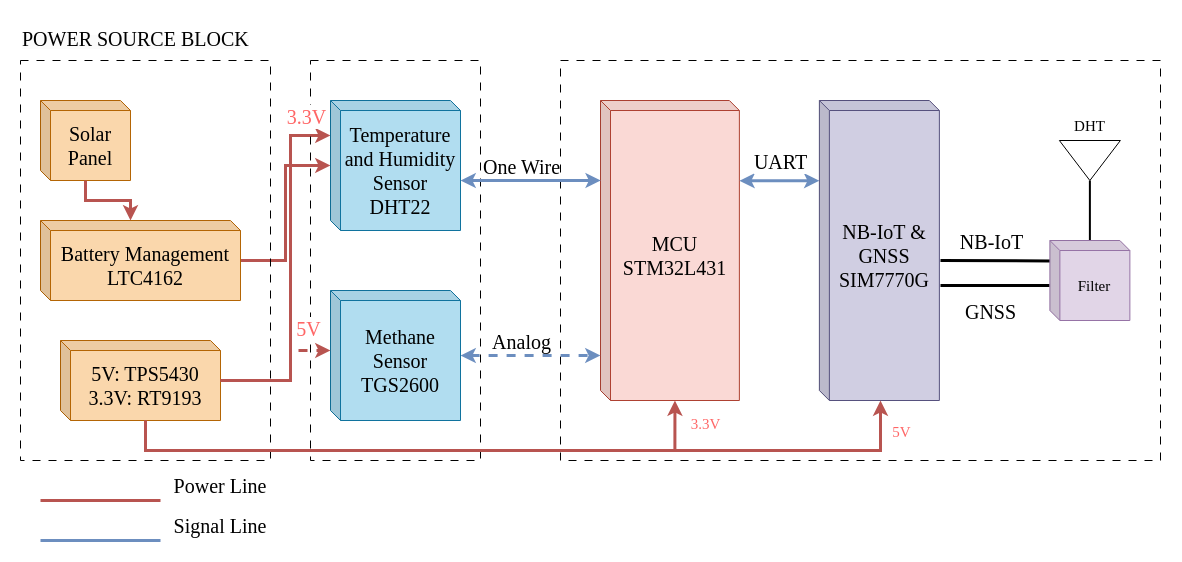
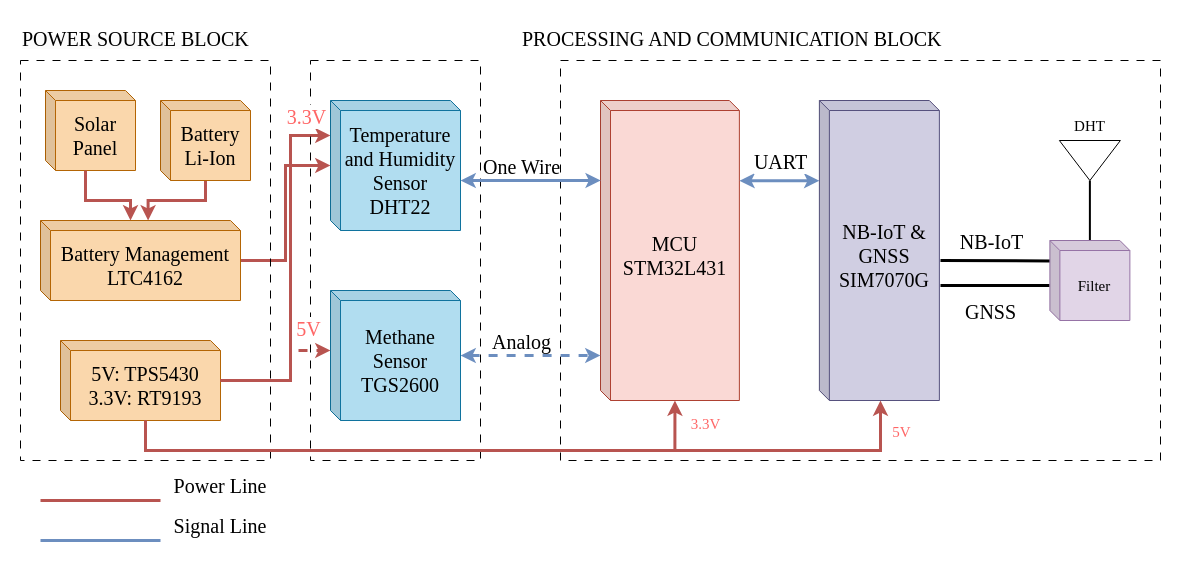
  <mxCell id="0" />
  <mxCell id="1" parent="0" />
- <mxCell id="2" value="&lt;font style=&quot;font-size: 20px;&quot; face=&quot;Times New Roman&quot;&gt;Solar Panel&lt;/font&gt;" style="shape=cube;whiteSpace=wrap;html=1;boundedLbl=1;backgroundOutline=1;darkOpacity=0.05;darkOpacity2=0.1;size=10;fillColor=#fad7ac;strokeColor=#b46504;" parent="1" vertex="1"><mxGeometry x="40" y="100" width="90" height="80" as="geometry" /></mxCell>
+ <mxCell id="2" value="&lt;font style=&quot;font-size: 20px;&quot; face=&quot;Times New Roman&quot;&gt;Solar Panel&lt;/font&gt;" style="shape=cube;whiteSpace=wrap;html=1;boundedLbl=1;backgroundOutline=1;darkOpacity=0.05;darkOpacity2=0.1;size=10;fillColor=#fad7ac;strokeColor=#b46504;" parent="1" vertex="1"><mxGeometry x="45" y="90" width="90" height="80" as="geometry" /></mxCell>
  <mxCell id="3" value="&lt;span style=&quot;color: rgb(0, 0, 0); font-style: normal; font-variant-ligatures: normal; font-variant-caps: normal; font-weight: 400; letter-spacing: normal; orphans: 2; text-align: center; text-indent: 0px; text-transform: none; widows: 2; word-spacing: 0px; -webkit-text-stroke-width: 0px; white-space: normal; background-color: rgb(251, 251, 251); text-decoration-thickness: initial; text-decoration-style: initial; text-decoration-color: initial; float: none; display: inline !important;&quot;&gt;&lt;font style=&quot;font-size: 20px;&quot; face=&quot;Times New Roman&quot;&gt;POWER SOURCE BLOCK&lt;/font&gt;&lt;/span&gt;" style="text;whiteSpace=wrap;html=1;" parent="1" vertex="1"><mxGeometry x="20" y="20" width="250" height="40" as="geometry" /></mxCell>
+ <mxCell id="4" style="edgeStyle=orthogonalEdgeStyle;rounded=0;orthogonalLoop=1;jettySize=auto;html=1;entryX=0.538;entryY=0;entryDx=0;entryDy=0;entryPerimeter=0;fillColor=#f8cecc;gradientColor=#ea6b66;strokeColor=#b85450;strokeWidth=3;" parent="1" source="5" target="7" edge="1"><mxGeometry relative="1" as="geometry" /></mxCell>
+ <mxCell id="5" value="&lt;font style=&quot;font-size: 20px;&quot; face=&quot;Times New Roman&quot;&gt;Battery Li-Ion&lt;/font&gt;" style="shape=cube;whiteSpace=wrap;html=1;boundedLbl=1;backgroundOutline=1;darkOpacity=0.05;darkOpacity2=0.1;size=10;fillColor=#fad7ac;strokeColor=#b46504;" parent="1" vertex="1"><mxGeometry x="160" y="100" width="90" height="80" as="geometry" /></mxCell>
  <mxCell id="6" style="edgeStyle=orthogonalEdgeStyle;rounded=0;orthogonalLoop=1;jettySize=auto;html=1;fontFamily=Helvetica;fontSize=12;fontColor=default;strokeWidth=3;fillColor=#f8cecc;gradientColor=#ea6b66;strokeColor=#b85450;" parent="1" source="7" target="17" edge="1"><mxGeometry relative="1" as="geometry" /></mxCell>
  <mxCell id="7" value="&lt;font style=&quot;font-size: 20px;&quot; face=&quot;Times New Roman&quot;&gt;Battery Management&lt;/font&gt;&lt;div style=&quot;&quot;&gt;&lt;font style=&quot;font-size: 20px;&quot; face=&quot;bBwhuPaT6GNZoeY06O2n&quot;&gt;LTC4162&lt;/font&gt;&lt;/div&gt;" style="shape=cube;whiteSpace=wrap;html=1;boundedLbl=1;backgroundOutline=1;darkOpacity=0.05;darkOpacity2=0.1;size=10;fillColor=#fad7ac;strokeColor=#b46504;" parent="1" vertex="1"><mxGeometry x="40" y="220" width="200" height="80" as="geometry" /></mxCell>
  <mxCell id="8" style="edgeStyle=orthogonalEdgeStyle;rounded=0;orthogonalLoop=1;jettySize=auto;html=1;fillColor=#f8cecc;gradientColor=#ea6b66;strokeColor=#b85450;strokeWidth=3;" parent="1" source="2" edge="1"><mxGeometry relative="1" as="geometry"><mxPoint x="130" y="220" as="targetPoint" /><Array as="points"><mxPoint x="85" y="200" /><mxPoint x="130" y="200" /><mxPoint x="130" y="220" /></Array></mxGeometry></mxCell>
  <mxCell id="9" value="" style="rounded=0;whiteSpace=wrap;html=1;glass=0;fillColor=none;dashed=1;dashPattern=8 8;" parent="1" vertex="1"><mxGeometry x="20" y="60" width="250" height="400" as="geometry" /></mxCell>
+ <mxCell id="10" value="&lt;div style=&quot;text-align: center;&quot;&gt;&lt;span style=&quot;background-color: initial;&quot;&gt;&lt;font style=&quot;font-size: 20px;&quot; face=&quot;Times New Roman&quot;&gt;PROCESSING AND COMMUNICATION BLOCK&lt;/font&gt;&lt;/span&gt;&lt;/div&gt;" style="text;whiteSpace=wrap;html=1;" parent="1" vertex="1"><mxGeometry x="520" y="20" width="480" height="30" as="geometry" /></mxCell>
  <mxCell id="11" value="&lt;font style=&quot;font-size: 15px;&quot; face=&quot;Times New Roman&quot;&gt;DHT&lt;/font&gt;" style="text;html=1;align=center;verticalAlign=middle;resizable=0;points=[];autosize=1;strokeColor=none;fillColor=none;" parent="1" vertex="1"><mxGeometry x="1039.39" y="110" width="100" height="30" as="geometry" /></mxCell>
  <mxCell id="12" value="&lt;font style=&quot;font-size: 20px;&quot; face=&quot;Times New Roman&quot;&gt;5V: TPS5430&lt;/font&gt;&lt;div style=&quot;&quot;&gt;&lt;font style=&quot;font-size: 20px;&quot; face=&quot;Times New Roman&quot;&gt;3.3V: RT9193&lt;/font&gt;&lt;/div&gt;" style="shape=cube;whiteSpace=wrap;html=1;boundedLbl=1;backgroundOutline=1;darkOpacity=0.05;darkOpacity2=0.1;size=10;fillColor=#fad7ac;strokeColor=#b46504;" parent="1" vertex="1"><mxGeometry x="60" y="340" width="160" height="80" as="geometry" /></mxCell>
  <mxCell id="13" style="edgeStyle=orthogonalEdgeStyle;rounded=0;orthogonalLoop=1;jettySize=auto;html=1;entryX=0;entryY=0;entryDx=0;entryDy=35;entryPerimeter=0;fontFamily=Helvetica;fontSize=12;fontColor=default;strokeWidth=3;fillColor=#f8cecc;gradientColor=#ea6b66;strokeColor=#b85450;" parent="1" source="12" edge="1"><mxGeometry relative="1" as="geometry"><mxPoint x="330" y="135" as="targetPoint" /><Array as="points"><mxPoint x="290" y="380" /><mxPoint x="290" y="135" /></Array></mxGeometry></mxCell>
  <mxCell id="14" value="" style="rounded=0;whiteSpace=wrap;html=1;glass=0;fillColor=none;dashed=1;dashPattern=8 8;" parent="1" vertex="1"><mxGeometry x="310" y="60" width="170" height="400" as="geometry" /></mxCell>
  <mxCell id="15" value="" style="rounded=0;whiteSpace=wrap;html=1;glass=0;fillColor=none;dashed=1;dashPattern=8 8;" parent="1" vertex="1"><mxGeometry x="560" y="60" width="600" height="400" as="geometry" /></mxCell>
  <mxCell id="16" value="&lt;font style=&quot;font-size: 20px;&quot; face=&quot;Times New Roman&quot;&gt;MCU STM32L431&lt;/font&gt;" style="shape=cube;whiteSpace=wrap;html=1;boundedLbl=1;backgroundOutline=1;darkOpacity=0.05;darkOpacity2=0.1;size=10;fillColor=#fad9d5;strokeColor=#ae4132;" parent="1" vertex="1"><mxGeometry x="600" y="100" width="138.89" height="300" as="geometry" /></mxCell>
  <mxCell id="17" value="&lt;font style=&quot;font-size: 20px;&quot; face=&quot;Times New Roman&quot;&gt;Temperature and Humidity Sensor DHT22&lt;/font&gt;" style="shape=cube;whiteSpace=wrap;html=1;boundedLbl=1;backgroundOutline=1;darkOpacity=0.05;darkOpacity2=0.1;size=10;fillColor=#b1ddf0;strokeColor=#10739e;" parent="1" vertex="1"><mxGeometry x="330" y="100" width="130" height="130" as="geometry" /></mxCell>
  <mxCell id="18" style="edgeStyle=orthogonalEdgeStyle;rounded=0;orthogonalLoop=1;jettySize=auto;html=1;fontFamily=Helvetica;fontSize=12;fontColor=default;startArrow=classic;startFill=1;strokeWidth=3;fillColor=#dae8fc;gradientColor=#7ea6e0;strokeColor=#6c8ebf;dashed=1;" parent="1" source="20" target="16" edge="1"><mxGeometry relative="1" as="geometry"><Array as="points"><mxPoint x="510" y="355" /><mxPoint x="510" y="355" /></Array></mxGeometry></mxCell>
  <mxCell id="19" value="&lt;font face=&quot;Times New Roman&quot;&gt;Analog&lt;/font&gt;" style="edgeLabel;html=1;align=center;verticalAlign=middle;resizable=0;points=[];rounded=0;strokeColor=default;fontFamily=Helvetica;fontSize=20;fontColor=default;fillColor=default;" parent="18" vertex="1" connectable="0"><mxGeometry x="0.028" y="2" relative="1" as="geometry"><mxPoint x="-12" y="-13" as="offset" /></mxGeometry></mxCell>
  <mxCell id="20" value="&lt;font style=&quot;font-size: 20px;&quot; face=&quot;Times New Roman&quot;&gt;Methane Sensor TGS2600&lt;/font&gt;" style="shape=cube;whiteSpace=wrap;html=1;boundedLbl=1;backgroundOutline=1;darkOpacity=0.05;darkOpacity2=0.1;size=10;fillColor=#b1ddf0;strokeColor=#10739e;" parent="1" vertex="1"><mxGeometry x="330" y="290" width="130" height="130" as="geometry" /></mxCell>
  <mxCell id="21" style="edgeStyle=orthogonalEdgeStyle;rounded=0;orthogonalLoop=1;jettySize=auto;html=1;fontFamily=Helvetica;fontSize=12;fontColor=default;startArrow=classic;startFill=1;fillColor=#dae8fc;gradientColor=#7ea6e0;strokeColor=#6c8ebf;strokeWidth=3;entryX=0.002;entryY=0.292;entryDx=0;entryDy=0;entryPerimeter=0;" parent="1" edge="1"><mxGeometry relative="1" as="geometry"><mxPoint x="600.278" y="180" as="targetPoint" /><Array as="points"><mxPoint x="460" y="180" /></Array><mxPoint x="460" y="180" as="sourcePoint" /></mxGeometry></mxCell>
  <mxCell id="22" value="&lt;font&gt;One Wire&lt;/font&gt;" style="edgeLabel;html=1;align=center;verticalAlign=middle;resizable=0;points=[];rounded=0;strokeColor=default;fontFamily=Times New Roman;fontSize=20;fontColor=default;fillColor=default;" parent="21" vertex="1" connectable="0"><mxGeometry x="0.217" y="-2" relative="1" as="geometry"><mxPoint x="-25" y="-17" as="offset" /></mxGeometry></mxCell>
  <mxCell id="23" style="edgeStyle=orthogonalEdgeStyle;rounded=0;orthogonalLoop=1;jettySize=auto;html=1;fontFamily=Helvetica;fontSize=12;fontColor=default;startArrow=classic;startFill=1;strokeWidth=3;fillColor=#dae8fc;gradientColor=#7ea6e0;strokeColor=#6c8ebf;" parent="1" source="16" edge="1"><mxGeometry relative="1" as="geometry"><mxPoint x="818.89" y="180.269" as="targetPoint" /><Array as="points"><mxPoint x="818.89" y="180" /></Array></mxGeometry></mxCell>
  <mxCell id="24" value="&lt;font face=&quot;Times New Roman&quot;&gt;UART&lt;/font&gt;" style="edgeLabel;html=1;align=center;verticalAlign=middle;resizable=0;points=[];rounded=0;strokeColor=default;fontFamily=Helvetica;fontSize=20;fontColor=default;fillColor=default;" parent="23" vertex="1" connectable="0"><mxGeometry x="-0.161" y="-2" relative="1" as="geometry"><mxPoint x="7" y="-22" as="offset" /></mxGeometry></mxCell>
  <mxCell id="25" style="edgeStyle=orthogonalEdgeStyle;rounded=0;orthogonalLoop=1;jettySize=auto;html=1;fontFamily=Helvetica;fontSize=12;fontColor=default;strokeWidth=3;fillColor=#f8cecc;gradientColor=#ea6b66;strokeColor=#b85450;exitX=0;exitY=0;exitDx=85;exitDy=80;exitPerimeter=0;entryX=0;entryY=0;entryDx=74.445;entryDy=300;entryPerimeter=0;" parent="1" target="16" edge="1" source="12"><mxGeometry relative="1" as="geometry"><mxPoint x="150" y="430" as="sourcePoint" /><mxPoint x="670" y="420" as="targetPoint" /><Array as="points"><mxPoint x="145" y="450" /><mxPoint x="674" y="450" /><mxPoint x="674" y="400" /></Array></mxGeometry></mxCell>
  <mxCell id="26" value="3.3V" style="edgeLabel;html=1;align=center;verticalAlign=middle;resizable=0;points=[];rounded=0;strokeColor=default;fontFamily=Times New Roman;fontSize=15;fontColor=#FF6666;fillColor=default;" parent="25" vertex="1" connectable="0"><mxGeometry x="0.882" y="-4" relative="1" as="geometry"><mxPoint x="26" y="-14" as="offset" /></mxGeometry></mxCell>
  <mxCell id="27" value="" style="edgeStyle=orthogonalEdgeStyle;rounded=0;orthogonalLoop=1;jettySize=auto;html=1;endArrow=none;endFill=0;strokeWidth=2;" parent="1" source="28" target="43" edge="1"><mxGeometry relative="1" as="geometry" /></mxCell>
  <mxCell id="28" value="" style="triangle;whiteSpace=wrap;html=1;rounded=0;strokeColor=default;align=center;verticalAlign=middle;fontFamily=Helvetica;fontSize=12;fontColor=default;fillColor=default;direction=south;" parent="1" vertex="1"><mxGeometry x="1058.89" y="140" width="61" height="40" as="geometry" /></mxCell>
- <mxCell id="29" value="&lt;font style=&quot;font-size: 20px;&quot; face=&quot;Times New Roman&quot;&gt;NB-IoT &amp;amp; GNSS SIM7770G&lt;/font&gt;" style="shape=cube;whiteSpace=wrap;html=1;boundedLbl=1;backgroundOutline=1;darkOpacity=0.05;darkOpacity2=0.1;size=10;fillColor=#d0cee2;strokeColor=#56517e;" parent="1" vertex="1"><mxGeometry x="818.89" y="100" width="120" height="300" as="geometry" /></mxCell>
+ <mxCell id="29" value="&lt;font style=&quot;font-size: 20px;&quot; face=&quot;Times New Roman&quot;&gt;NB-IoT &amp;amp; GNSS SIM7070G&lt;/font&gt;" style="shape=cube;whiteSpace=wrap;html=1;boundedLbl=1;backgroundOutline=1;darkOpacity=0.05;darkOpacity2=0.1;size=10;fillColor=#d0cee2;strokeColor=#56517e;" parent="1" vertex="1"><mxGeometry x="818.89" y="100" width="120" height="300" as="geometry" /></mxCell>
  <mxCell id="30" style="edgeStyle=orthogonalEdgeStyle;rounded=0;orthogonalLoop=1;jettySize=auto;html=1;fontFamily=Helvetica;fontSize=12;fontColor=default;fillColor=#f8cecc;gradientColor=#ea6b66;strokeColor=#b85450;strokeWidth=3;exitX=0;exitY=0;exitDx=85;exitDy=80;exitPerimeter=0;" parent="1" edge="1" source="12"><mxGeometry relative="1" as="geometry"><mxPoint x="150" y="440" as="sourcePoint" /><mxPoint x="880" y="400" as="targetPoint" /><Array as="points"><mxPoint x="145" y="450" /><mxPoint x="880" y="450" /></Array></mxGeometry></mxCell>
  <mxCell id="31" value="5V" style="edgeLabel;html=1;align=center;verticalAlign=middle;resizable=0;points=[];rounded=0;strokeColor=default;fontFamily=Times New Roman;fontSize=15;fontColor=#FF6666;fillColor=default;" parent="30" vertex="1" connectable="0"><mxGeometry x="0.497" relative="1" as="geometry"><mxPoint x="175" y="-20" as="offset" /></mxGeometry></mxCell>
  <mxCell id="32" style="edgeStyle=orthogonalEdgeStyle;rounded=0;orthogonalLoop=1;jettySize=auto;html=1;fontFamily=Helvetica;fontSize=12;fontColor=default;fillColor=#f8cecc;gradientColor=#ea6b66;strokeColor=#b85450;strokeWidth=3;entryX=0;entryY=0;entryDx=0;entryDy=60;entryPerimeter=0;dashed=1;" parent="1" source="12" edge="1" target="20"><mxGeometry relative="1" as="geometry"><mxPoint x="400" y="340" as="targetPoint" /><Array as="points"><mxPoint x="290" y="380" /><mxPoint x="290" y="350" /></Array></mxGeometry></mxCell>
  <mxCell id="33" style="edgeStyle=orthogonalEdgeStyle;rounded=0;orthogonalLoop=1;jettySize=auto;html=1;fontFamily=Helvetica;fontSize=12;fontColor=default;endArrow=none;endFill=0;strokeWidth=3;exitX=-0.022;exitY=0.256;exitDx=0;exitDy=0;exitPerimeter=0;" parent="1" edge="1" source="43"><mxGeometry relative="1" as="geometry"><Array as="points"><mxPoint x="1051" y="261" /></Array><mxPoint x="999.419" y="260" as="sourcePoint" /><mxPoint x="940" y="260" as="targetPoint" /></mxGeometry></mxCell>
  <mxCell id="34" value="&lt;font face=&quot;Times New Roman&quot;&gt;NB-IoT&lt;/font&gt;" style="edgeLabel;html=1;align=center;verticalAlign=middle;resizable=0;points=[];rounded=0;strokeColor=default;fontFamily=Helvetica;fontSize=20;fontColor=default;fillColor=default;" parent="33" vertex="1" connectable="0"><mxGeometry x="0.199" y="-3" relative="1" as="geometry"><mxPoint x="5" y="-17" as="offset" /></mxGeometry></mxCell>
  <mxCell id="35" style="edgeStyle=orthogonalEdgeStyle;rounded=0;orthogonalLoop=1;jettySize=auto;html=1;fontFamily=Helvetica;fontSize=12;fontColor=default;endArrow=none;endFill=0;strokeWidth=3;exitX=-0.003;exitY=0.564;exitDx=0;exitDy=0;exitPerimeter=0;" parent="1" edge="1" source="43"><mxGeometry relative="1" as="geometry"><Array as="points" /><mxPoint x="1039.419" y="260" as="sourcePoint" /><mxPoint x="940" y="285" as="targetPoint" /></mxGeometry></mxCell>
  <mxCell id="36" value="&lt;font style=&quot;font-size: 20px;&quot; face=&quot;Times New Roman&quot;&gt;GNSS&lt;/font&gt;" style="edgeLabel;html=1;align=center;verticalAlign=middle;resizable=0;points=[];rounded=0;strokeColor=default;fontFamily=Helvetica;fontSize=12;fontColor=default;fillColor=default;" parent="35" vertex="1" connectable="0"><mxGeometry x="0.269" y="-3" relative="1" as="geometry"><mxPoint x="10" y="28" as="offset" /></mxGeometry></mxCell>
  <mxCell id="37" value="&lt;font style=&quot;font-size: 20px;&quot; face=&quot;Times New Roman&quot;&gt;3.3V&lt;/font&gt;" style="edgeLabel;html=1;align=center;verticalAlign=middle;resizable=0;points=[];rounded=0;strokeColor=default;fontFamily=Helvetica;fontSize=15;fontColor=#FF6666;fillColor=default;" parent="1" vertex="1" connectable="0"><mxGeometry x="600" y="419.996" as="geometry"><mxPoint x="-295" y="-304" as="offset" /></mxGeometry></mxCell>
  <mxCell id="38" value="&lt;font&gt;5V&lt;/font&gt;" style="edgeLabel;html=1;align=center;verticalAlign=middle;resizable=0;points=[];rounded=0;strokeColor=default;fontFamily=Times New Roman;fontSize=20;fontColor=#FF6666;fillColor=default;" parent="1" vertex="1" connectable="0"><mxGeometry x="310.002" y="329.999" as="geometry"><mxPoint x="-3" y="-2" as="offset" /></mxGeometry></mxCell>
  <mxCell id="39" value="" style="endArrow=none;html=1;rounded=0;fontFamily=Helvetica;fontSize=12;fontColor=default;fillColor=#f8cecc;gradientColor=#ea6b66;strokeColor=#b85450;strokeWidth=3;" parent="1" edge="1"><mxGeometry width="50" height="50" relative="1" as="geometry"><mxPoint x="40" y="500" as="sourcePoint" /><mxPoint x="160" y="500" as="targetPoint" /></mxGeometry></mxCell>
  <mxCell id="40" value="" style="endArrow=none;html=1;rounded=0;fontFamily=Helvetica;fontSize=12;fontColor=default;fillColor=#dae8fc;gradientColor=#7ea6e0;strokeColor=#6c8ebf;strokeWidth=3;" parent="1" edge="1"><mxGeometry width="50" height="50" relative="1" as="geometry"><mxPoint x="40" y="540" as="sourcePoint" /><mxPoint x="160" y="540" as="targetPoint" /></mxGeometry></mxCell>
  <mxCell id="41" value="&lt;span style=&quot;font-size: 20px;&quot;&gt;&lt;font face=&quot;Times New Roman&quot;&gt;Power Line&lt;/font&gt;&lt;/span&gt;" style="text;html=1;align=center;verticalAlign=middle;whiteSpace=wrap;rounded=0;fontFamily=Helvetica;fontSize=12;fontColor=default;" parent="1" vertex="1"><mxGeometry x="160" y="470" width="120" height="30" as="geometry" /></mxCell>
  <mxCell id="42" value="&lt;font face=&quot;Times New Roman&quot; style=&quot;font-size: 20px;&quot;&gt;Signal Line&lt;/font&gt;" style="text;html=1;align=center;verticalAlign=middle;whiteSpace=wrap;rounded=0;fontFamily=Helvetica;fontSize=12;fontColor=default;" parent="1" vertex="1"><mxGeometry x="160" y="510" width="120" height="30" as="geometry" /></mxCell>
  <mxCell id="43" value="&lt;font style=&quot;font-size: 15px;&quot; face=&quot;Times New Roman&quot;&gt;Filter&lt;/font&gt;" style="shape=cube;whiteSpace=wrap;html=1;boundedLbl=1;backgroundOutline=1;darkOpacity=0.05;darkOpacity2=0.1;size=10;fillColor=#e1d5e7;strokeColor=#9673a6;" parent="1" vertex="1"><mxGeometry x="1049.39" y="240" width="80" height="80" as="geometry" /></mxCell>
